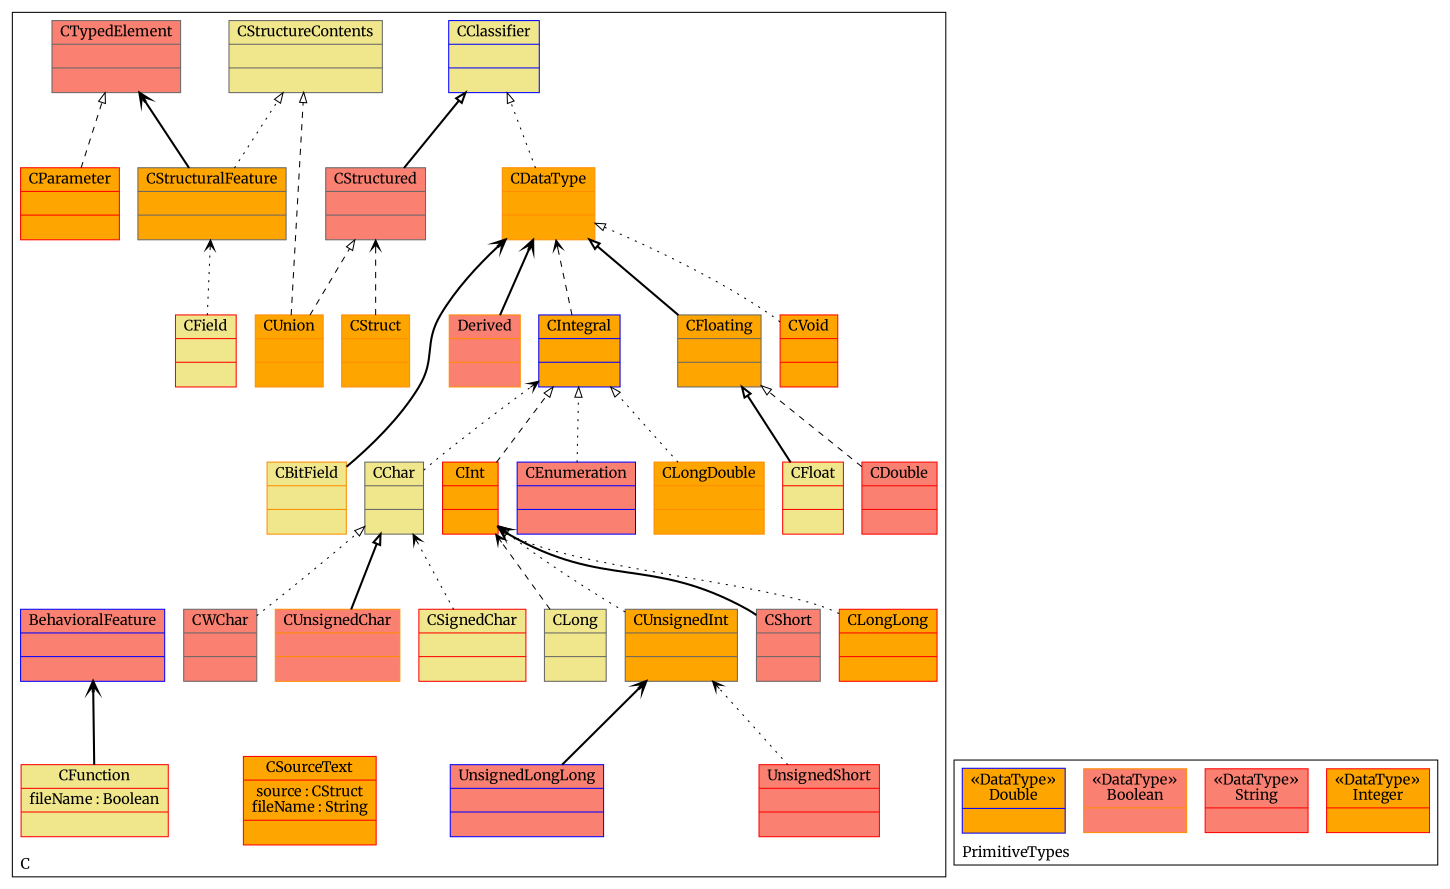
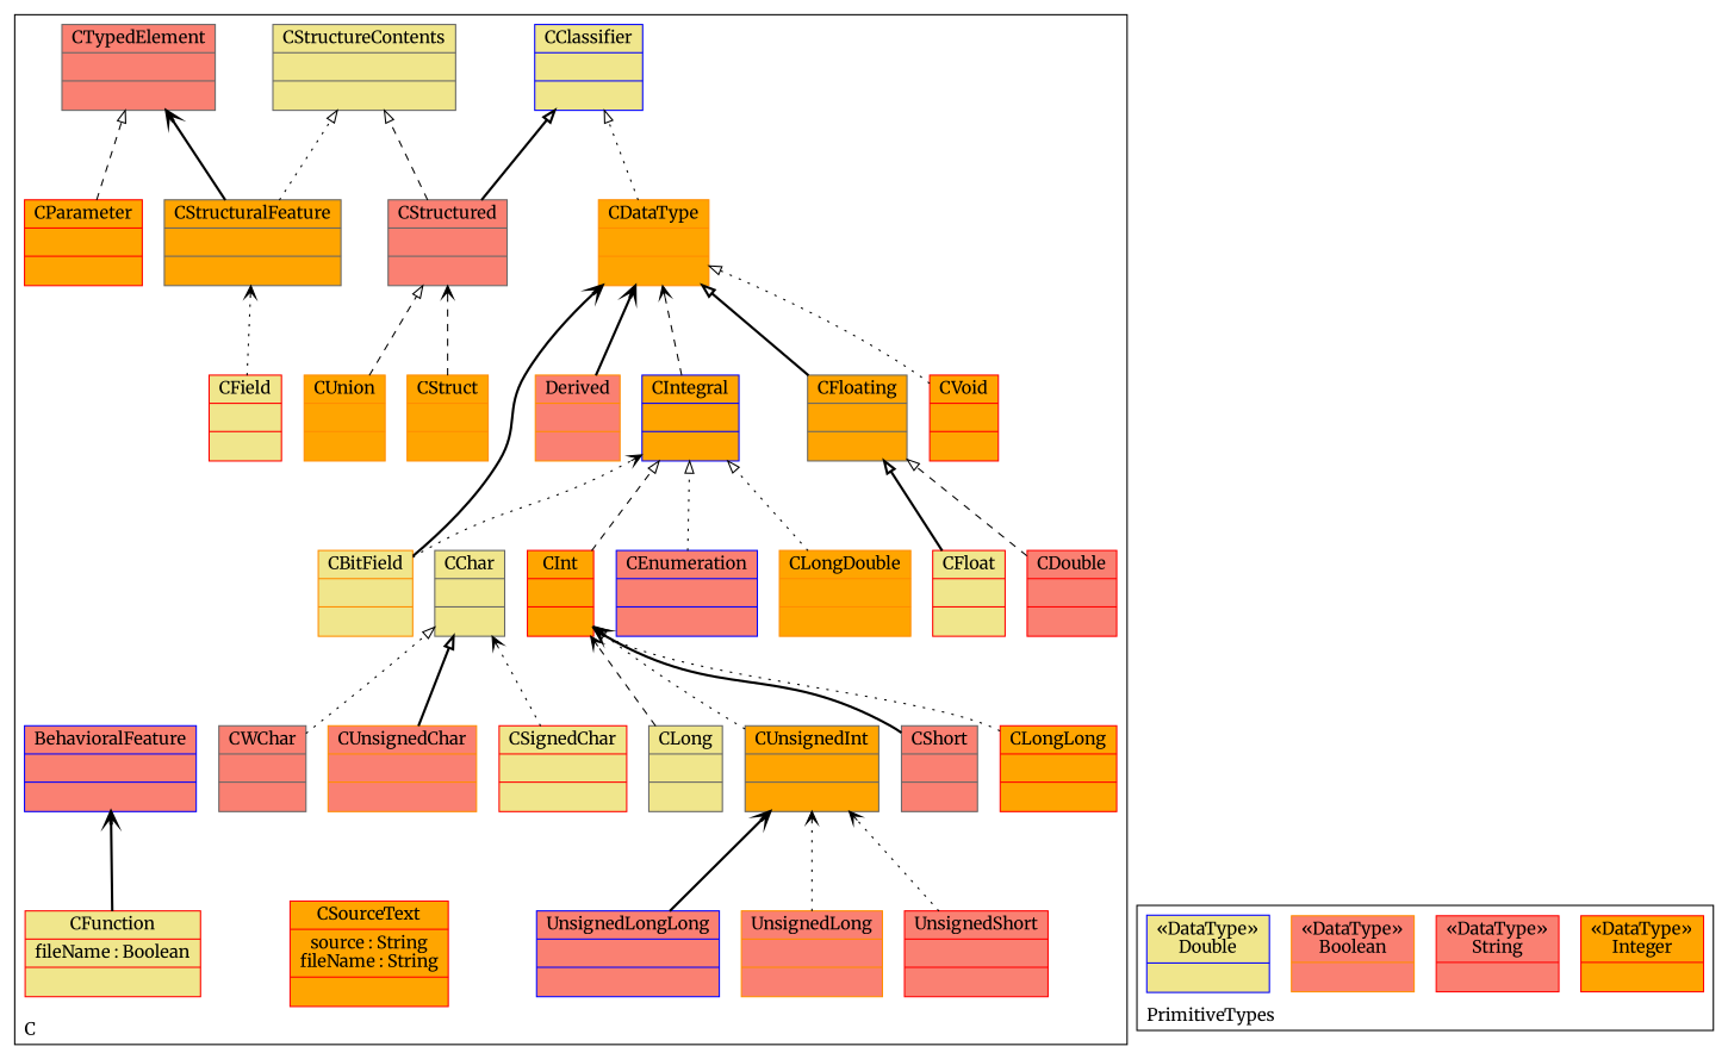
  digraph {
    compound=true
    fontname=Merriweather
    labeljust=l
    labelloc=t
    nodeSep=0.75
    rankdir=BT
    node [color=red fillcolor=orange fontname=Merriweather shape=record style=filled]
    edge [arrowhead=onormal constraint=true fontname=Merriweather group=CDataType minlen=2 style=dotted]
    n1 [color=darkorange label="{CDataType| | }"]
    n2 [color=blue fillcolor=khaki label="{CClassifier| | }"]
    n3 [color=blue label="{CIntegral| | }"]
    n4 [color=gray40 label="{CFloating| | }"]
    n5 [color=darkorange fillcolor=khaki label="{CBitField| | }"]
    n6 [label="{CVoid| | }"]
    n7 [color=blue fillcolor=salmon label="{CEnumeration| | }"]
    n8 [label="{CInt| | }"]
    n9 [color=gray40 fillcolor=khaki label="{CChar| | }"]
    n10 [fillcolor=salmon label="{CDouble| | }"]
    n11 [fillcolor=khaki label="{CFloat| | }"]
    n12 [color=darkorange label="{CLongDouble| | }"]
    n13 [color=gray40 label="{CUnsignedInt| | }"]
    n14 [color=gray40 fillcolor=khaki label="{CLong| | }"]
    n15 [label="{CLongLong| | }"]
    n16 [color=gray40 fillcolor=salmon label="{CShort| | }"]
    n17 [fillcolor=khaki label="{CSignedChar| | }"]
    n18 [color=darkorange fillcolor=salmon label="{CUnsignedChar| | }"]
    n19 [color=gray40 fillcolor=salmon label="{CWChar| | }"]
+   n20 [color=darkorange fillcolor=salmon label="{UnsignedLong| | }"]
    n21 [color=blue fillcolor=salmon label="{UnsignedLongLong| | }"]
    n22 [fillcolor=salmon label="{UnsignedShort| | }"]
    n23 [color=darkorange fillcolor=salmon label="{Derived| | }"]
    n24 [color=gray40 fillcolor=khaki label="{CStructureContents| | }"]
    n25 [color=gray40 fillcolor=salmon label="{CStructured| | }"]
    n26 [color=darkorange label="{CStruct| | }"]
    n27 [color=darkorange label="{CUnion| | }"]
-   n28 [label="{CSourceText|source : CStruct\nfileName : String| }"]
+   n28 [label="{CSourceText|source : String\nfileName : String| }"]
    n29 [color=gray40 fillcolor=salmon label="{CTypedElement| | }"]
    n30 [color=gray40 label="{CStructuralFeature| | }"]
    n31 [fillcolor=khaki label="{CField| | }"]
    n32 [label="{CParameter| | }"]
    n33 [color=blue fillcolor=salmon label="{BehavioralFeature| | }"]
    n34 [fillcolor=khaki label="{CFunction|fileName : Boolean| }"]
    n35 [label="{&#171;DataType&#187;\nInteger|}"]
    n36 [fillcolor=salmon label="{&#171;DataType&#187;\nString|}"]
    n37 [color=darkorange fillcolor=salmon label="{&#171;DataType&#187;\nBoolean|}"]
-   n38 [color=blue label="{&#171;DataType&#187;\nDouble|}"]
+   n38 [color=blue fillcolor=khaki label="{&#171;DataType&#187;\nDouble|}"]
    subgraph cluster_1 {
      color=black
      label=C
      n1
      n2
      n3
      n4
      n5
      n6
      n7
      n8
      n9
      n10
      n11
      n12
      n13
      n14
      n15
      n16
      n17
      n18
      n19
+     n20
      n21
      n22
      n23
      n24
      n25
      n26
      n27
      n28
      n29
      n30
      n31
      n32
      n33
      n34
    }
    subgraph cluster_2 {
      color=black
      label=PrimitiveTypes
      n35
      n36
      n37
      n38
    }
    n1 -> n2 [group=CClassifier]
    n3 -> n1 [arrowhead=vee style=dashed]
    n4 -> n1 [style=bold]
    n5 -> n1 [arrowhead=vee style=bold]
    n6 -> n1
    n7 -> n3 [group=CIntegral]
    n8 -> n3 [group=CIntegral style=dashed]
-   n9 -> n3 [arrowhead=vee group=CIntegral]
+   n5 -> n3 [arrowhead=vee group=CIntegral]
    n10 -> n4 [group=CFloating style=dashed]
    n11 -> n4 [group=CFloating style=bold]
    n12 -> n3 [group=CFloating]
    n13 -> n8 [arrowhead=vee group=CInt]
    n14 -> n8 [arrowhead=vee group=CInt style=dashed]
    n15 -> n8 [group=CInt]
    n16 -> n8 [arrowhead=vee group=CInt style=bold]
    n17 -> n9 [arrowhead=vee group=CChar]
    n18 -> n9 [group=CChar style=bold]
    n19 -> n9 [group=CChar]
+   n20 -> n13 [arrowhead=vee group=CUnsignedInt]
    n21 -> n13 [arrowhead=vee group=CUnsignedInt style=bold]
    n22 -> n13 [arrowhead=vee group=CUnsignedInt]
    n23 -> n1 [arrowhead=vee group=CClassifier style=bold]
    n25 -> n2 [group=CClassifier style=bold]
-   n27 -> n24 [group=CStructureContents style=dashed]
+   n25 -> n24 [group=CStructureContents style=dashed]
    n26 -> n25 [arrowhead=vee group=CStructured style=dashed]
    n27 -> n25 [group=CStructured style=dashed]
    n30 -> n24 [group=CStructureContents]
    n30 -> n29 [arrowhead=vee group=CTypedElement style=bold]
    n31 -> n30 [arrowhead=vee group=CStructuralFeature]
    n32 -> n29 [group=CTypedElement style=dashed]
    n34 -> n33 [arrowhead=vee group=BehavioralFeature style=bold]
  }
